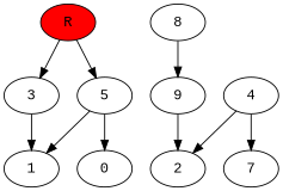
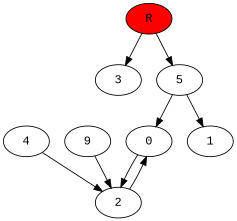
  digraph {
    fontname="Liberation Mono"
    node [fontname="Liberation Mono"]
    edge [fontname="Liberation Mono"]
    n1 [label=0]
    2
    3
    1
    4
-   7
    5
-   8
    9
    R [fillcolor="#ff0000" style=filled]
-   3 -> 1
+   n1 -> 2
+   2 -> n1
    4 -> 2
-   4 -> 7
    5 -> n1
    5 -> 1
-   8 -> 9
    9 -> 2
    R -> 3
    R -> 5
  }
